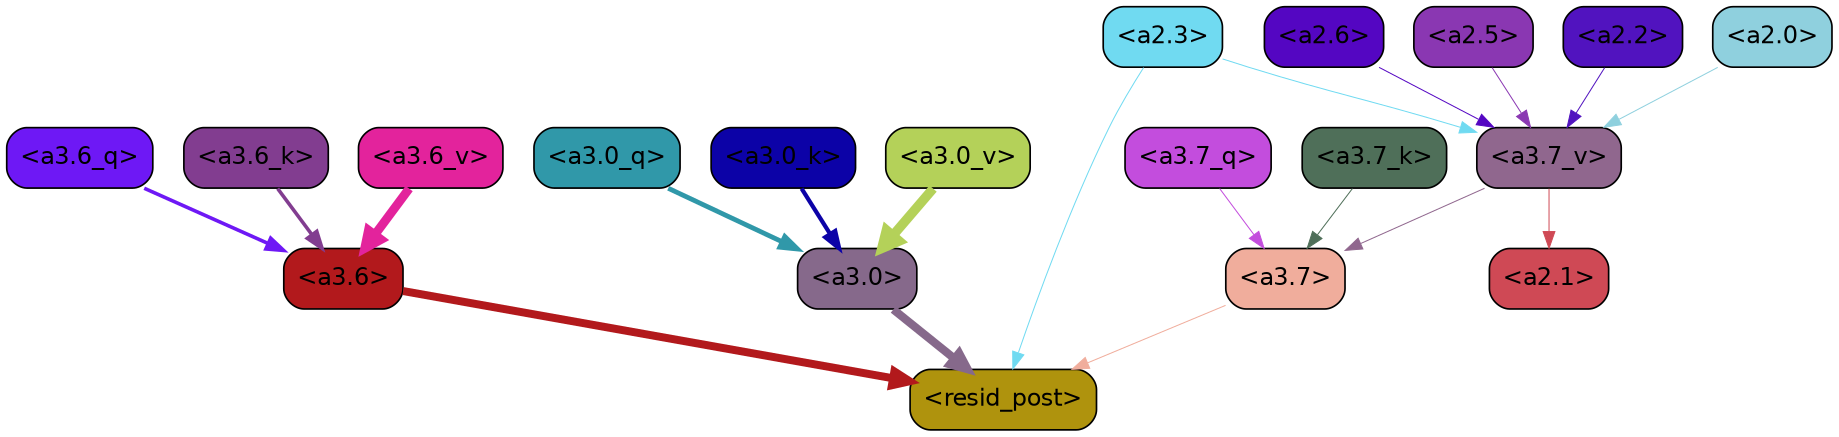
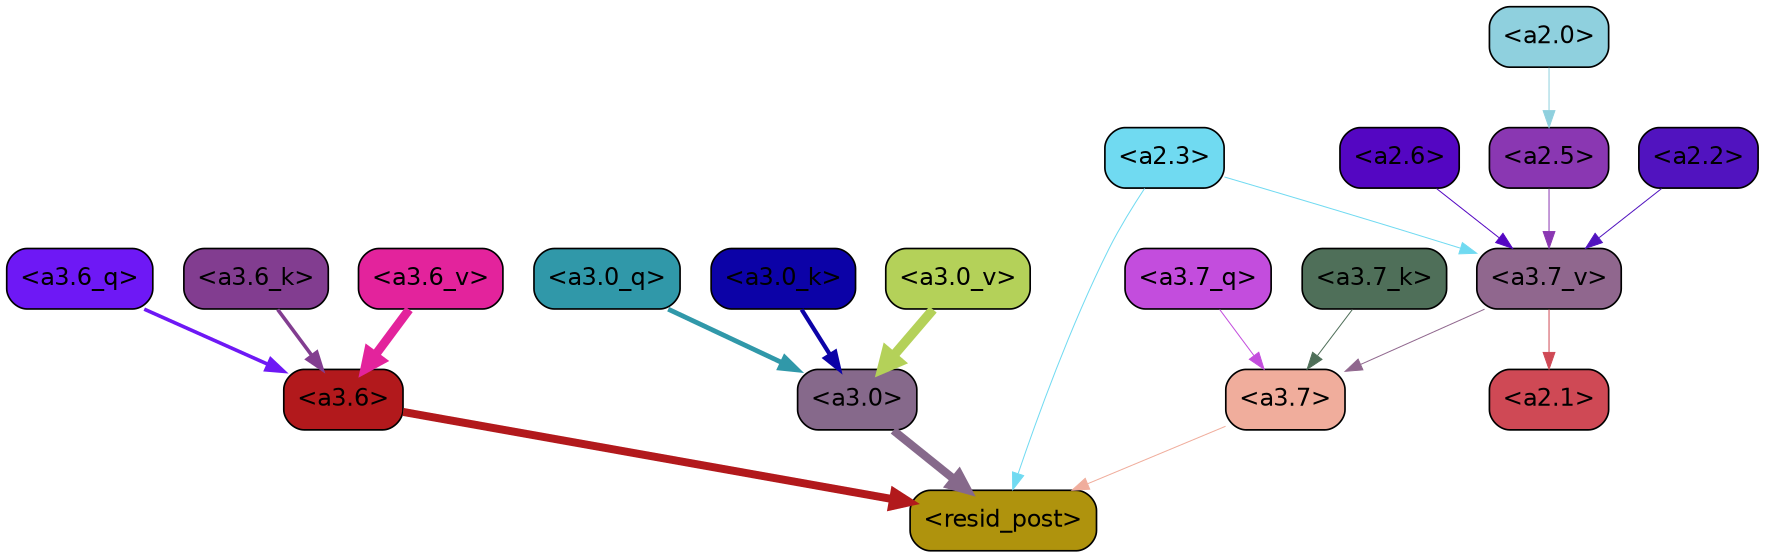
  strict digraph {
    splines=true
    node [color=black fontname=Helvetica shape=box style="filled, rounded"]
    edge [color="#70daf1" penwidth=0.6]
    "<a3.7>" [fillcolor="#f0ad9c"]
    "<resid_post>" [fillcolor="#af930d"]
    "<a3.6>" [fillcolor="#b2191c"]
    "<a3.0>" [fillcolor="#86698b"]
    "<a2.3>" [fillcolor="#70daf1"]
    "<a3.7_v>" [fillcolor="#90678e"]
    "<a2.1>" [fillcolor="#cf4955"]
    "<a3.7_q>" [fillcolor="#c34ddd"]
    "<a3.6_q>" [fillcolor="#6e18f5"]
    "<a3.0_q>" [fillcolor="#3098a9"]
    "<a3.7_k>" [fillcolor="#4f6f59"]
    "<a3.6_k>" [fillcolor="#823d90"]
    "<a3.0_k>" [fillcolor="#0c02a7"]
    "<a3.6_v>" [fillcolor="#e3239c"]
    "<a3.0_v>" [fillcolor="#b4d159"]
    "<a2.6>" [fillcolor="#5406c2"]
    "<a2.5>" [fillcolor="#8a37b2"]
    "<a2.2>" [fillcolor="#5113bf"]
    "<a2.0>" [fillcolor="#8fd0de"]
    "<a3.7>" -> "<resid_post>" [color="#f0ad9c"]
    "<a3.6>" -> "<resid_post>" [color="#b2191c" penwidth=4.7534414529800415]
    "<a3.0>" -> "<resid_post>" [color="#86698b" penwidth=4.898576855659485]
    "<a2.3>" -> "<resid_post>"
    "<a2.3>" -> "<a3.7_v>"
    "<a3.7_v>" -> "<a3.7>" [color="#90678e"]
    "<a3.7_v>" -> "<a2.1>" [color="#cf4955"]
    "<a3.7_q>" -> "<a3.7>" [color="#c34ddd"]
    "<a3.6_q>" -> "<a3.6>" [color="#6e18f5" penwidth=2.160832464694977]
    "<a3.0_q>" -> "<a3.0>" [color="#3098a9" penwidth=2.870753765106201]
    "<a3.7_k>" -> "<a3.7>" [color="#4f6f59"]
    "<a3.6_k>" -> "<a3.6>" [color="#823d90" penwidth=2.13908451795578]
    "<a3.0_k>" -> "<a3.0>" [color="#0c02a7" penwidth=2.520303964614868]
    "<a3.6_v>" -> "<a3.6>" [color="#e3239c" penwidth=5.297133803367615]
    "<a3.0_v>" -> "<a3.0>" [color="#b4d159" penwidth=5.680712580680847]
    "<a2.6>" -> "<a3.7_v>" [color="#5406c2"]
    "<a2.5>" -> "<a3.7_v>" [color="#8a37b2"]
    "<a2.2>" -> "<a3.7_v>" [color="#5113bf"]
-   "<a2.0>" -> "<a3.7_v>" [color="#8fd0de"]
+   "<a2.0>" -> "<a2.5>" [color="#8fd0de"]
  }
